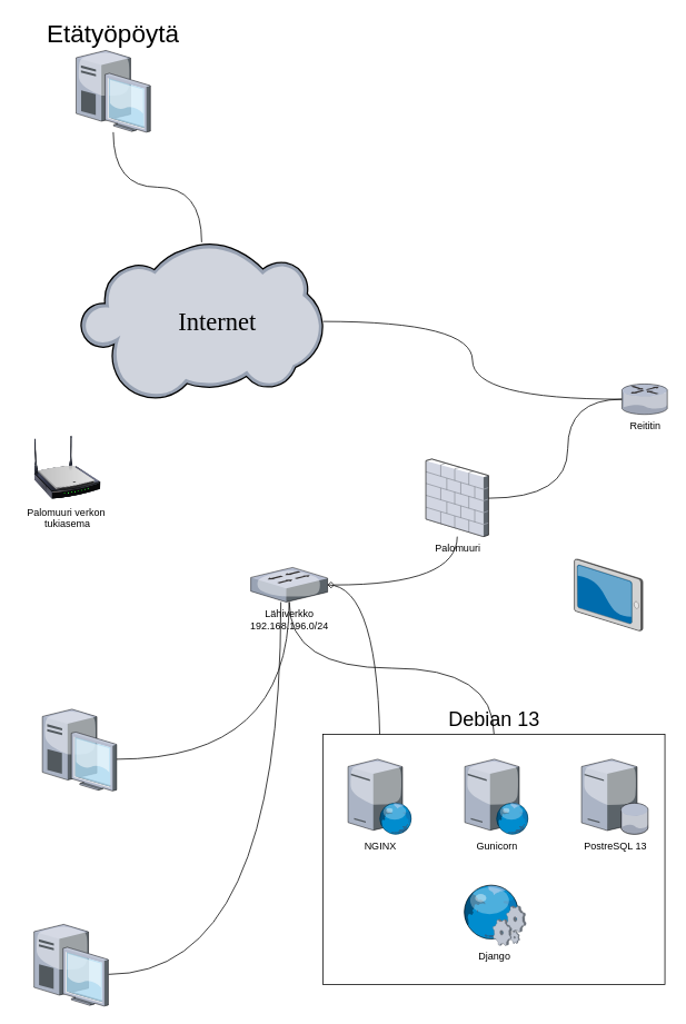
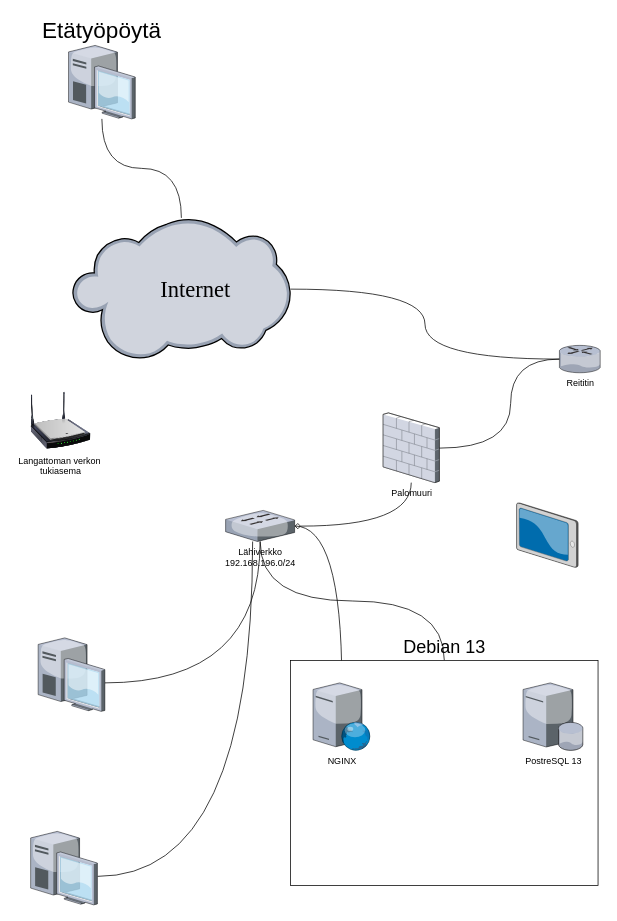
  <mxCell id="0" />
  <mxCell id="1" parent="0" />
  <mxCell id="2" style="edgeStyle=orthogonalEdgeStyle;rounded=0;orthogonalLoop=1;jettySize=auto;html=1;endArrow=none;endFill=0;curved=1;" edge="1" parent="1" source="4" target="7"><mxGeometry relative="1" as="geometry" /></mxCell>
  <mxCell id="3" value="" style="group" vertex="1" connectable="0" parent="1"><mxGeometry x="20" y="20" width="230" height="138" as="geometry" /></mxCell>
  <mxCell id="4" value="" style="verticalLabelPosition=bottom;sketch=0;aspect=fixed;html=1;verticalAlign=top;strokeColor=none;align=center;outlineConnect=0;shape=mxgraph.citrix.desktop;" vertex="1" parent="3"><mxGeometry x="70.5" y="40" width="89" height="98" as="geometry" /></mxCell>
  <mxCell id="5" value="&lt;font style=&quot;font-size: 30px;&quot;&gt;Etätyöpöytä&lt;/font&gt;" style="text;html=1;align=center;verticalAlign=middle;whiteSpace=wrap;rounded=0;" vertex="1" parent="3"><mxGeometry width="230" height="40" as="geometry" /></mxCell>
  <mxCell id="6" value="" style="group" vertex="1" connectable="0" parent="1"><mxGeometry x="95.43" y="290" width="291.13" height="190" as="geometry" /></mxCell>
  <mxCell id="7" value="" style="verticalLabelPosition=bottom;sketch=0;aspect=fixed;html=1;verticalAlign=top;strokeColor=none;align=center;outlineConnect=0;shape=mxgraph.citrix.cloud;" vertex="1" parent="6"><mxGeometry width="291.13" height="190" as="geometry" /></mxCell>
  <mxCell id="8" value="&lt;font style=&quot;font-size: 30px;&quot;&gt;Internet&lt;/font&gt;" style="text;html=1;align=center;verticalAlign=middle;whiteSpace=wrap;rounded=0;fontFamily=Comic Sans MS;" vertex="1" parent="6"><mxGeometry x="50" y="80" width="230" height="30" as="geometry" /></mxCell>
  <mxCell id="9" style="edgeStyle=orthogonalEdgeStyle;rounded=0;orthogonalLoop=1;jettySize=auto;html=1;endArrow=diamond;endFill=0;curved=1;" edge="1" parent="1" source="10" target="14"><mxGeometry relative="1" as="geometry"><Array as="points"><mxPoint x="548" y="701" /></Array></mxGeometry></mxCell>
  <mxCell id="10" value="Palomuuri" style="verticalLabelPosition=bottom;sketch=0;aspect=fixed;html=1;verticalAlign=top;strokeColor=none;align=center;outlineConnect=0;shape=mxgraph.citrix.firewall;" vertex="1" parent="1"><mxGeometry x="510" y="550" width="75" height="93" as="geometry" /></mxCell>
  <mxCell id="11" style="edgeStyle=orthogonalEdgeStyle;rounded=0;orthogonalLoop=1;jettySize=auto;html=1;endArrow=none;endFill=0;curved=1;" edge="1" parent="1" source="14" target="21"><mxGeometry relative="1" as="geometry" /></mxCell>
  <mxCell id="12" style="edgeStyle=orthogonalEdgeStyle;rounded=0;orthogonalLoop=1;jettySize=auto;html=1;endArrow=none;endFill=0;curved=1;" edge="1" parent="1" source="14" target="26"><mxGeometry relative="1" as="geometry"><Array as="points"><mxPoint x="346" y="910" /></Array></mxGeometry></mxCell>
  <mxCell id="13" style="edgeStyle=orthogonalEdgeStyle;rounded=0;orthogonalLoop=1;jettySize=auto;html=1;endArrow=none;endFill=0;curved=1;" edge="1" parent="1" source="14" target="20"><mxGeometry relative="1" as="geometry" /></mxCell>
  <mxCell id="14" value="Lähiverkko&lt;div&gt;192.168.196.0/24&lt;/div&gt;" style="verticalLabelPosition=bottom;sketch=0;aspect=fixed;html=1;verticalAlign=top;strokeColor=none;align=center;outlineConnect=0;shape=mxgraph.citrix.switch;" vertex="1" parent="1"><mxGeometry x="300" y="680" width="92" height="41.5" as="geometry" /></mxCell>
  <mxCell id="15" style="edgeStyle=orthogonalEdgeStyle;rounded=0;orthogonalLoop=1;jettySize=auto;html=1;endArrow=none;endFill=0;curved=1;" edge="1" parent="1" source="16" target="10"><mxGeometry relative="1" as="geometry"><Array as="points"><mxPoint x="680" y="597" /></Array></mxGeometry></mxCell>
  <mxCell id="16" value="Reititin" style="verticalLabelPosition=bottom;sketch=0;aspect=fixed;html=1;verticalAlign=top;strokeColor=none;align=center;outlineConnect=0;shape=mxgraph.citrix.router;" vertex="1" parent="1"><mxGeometry x="745" y="460" width="55" height="36.5" as="geometry" /></mxCell>
  <mxCell id="17" value="" style="verticalLabelPosition=bottom;sketch=0;aspect=fixed;html=1;verticalAlign=top;strokeColor=none;align=center;outlineConnect=0;shape=mxgraph.citrix.tablet_2;" vertex="1" parent="1"><mxGeometry x="688" y="670" width="82" height="86" as="geometry" /></mxCell>
- <mxCell id="18" value="Palomuuri verkon&amp;nbsp;&lt;div&gt;tukiasema&lt;/div&gt;" style="image;html=1;image=img/lib/clip_art/networking/Wireless_Router_N_128x128.png" vertex="1" parent="1"><mxGeometry x="40" y="520" width="80" height="80" as="geometry" /></mxCell>
+ <mxCell id="18" value="Langattoman verkon&amp;nbsp;&lt;div&gt;tukiasema&lt;/div&gt;" style="image;html=1;image=img/lib/clip_art/networking/Wireless_Router_N_128x128.png" vertex="1" parent="1"><mxGeometry x="40" y="520" width="80" height="80" as="geometry" /></mxCell>
  <mxCell id="19" value="" style="group;fillColor=none;gradientColor=none;" vertex="1" connectable="0" parent="1"><mxGeometry x="386.56" y="880" width="410" height="300" as="geometry" /></mxCell>
  <mxCell id="20" value="Debian 13" style="rounded=0;whiteSpace=wrap;html=1;fontSize=24;spacing=2;spacingBottom=0;labelPosition=center;verticalLabelPosition=top;align=center;verticalAlign=bottom;" vertex="1" parent="19"><mxGeometry width="410" height="300" as="geometry" /></mxCell>
  <mxCell id="21" value="NGINX" style="verticalLabelPosition=bottom;sketch=0;aspect=fixed;html=1;verticalAlign=top;strokeColor=none;align=center;outlineConnect=0;shape=mxgraph.citrix.web_server;" vertex="1" parent="19"><mxGeometry x="30" y="30" width="76.5" height="90" as="geometry" /></mxCell>
  <mxCell id="22" value="PostreSQL 13" style="verticalLabelPosition=bottom;sketch=0;aspect=fixed;html=1;verticalAlign=top;strokeColor=none;align=center;outlineConnect=0;shape=mxgraph.citrix.database_server;" vertex="1" parent="19"><mxGeometry x="310" y="30" width="80" height="90" as="geometry" /></mxCell>
- <mxCell id="23" value="Django" style="verticalLabelPosition=bottom;sketch=0;aspect=fixed;html=1;verticalAlign=top;strokeColor=none;align=center;outlineConnect=0;shape=mxgraph.citrix.web_service;" vertex="1" parent="19"><mxGeometry x="166.5" y="180.0" width="77" height="73.33" as="geometry" /></mxCell>
- <mxCell id="24" value="Gunicorn" style="verticalLabelPosition=bottom;sketch=0;aspect=fixed;html=1;verticalAlign=top;strokeColor=none;align=center;outlineConnect=0;shape=mxgraph.citrix.web_server;" vertex="1" parent="19"><mxGeometry x="170" y="30" width="76.5" height="90" as="geometry" /></mxCell>
  <mxCell id="25" style="edgeStyle=orthogonalEdgeStyle;rounded=0;orthogonalLoop=1;jettySize=auto;html=1;endArrow=none;endFill=0;curved=1;" edge="1" parent="1" source="7" target="16"><mxGeometry relative="1" as="geometry" /></mxCell>
  <mxCell id="26" value="" style="verticalLabelPosition=bottom;sketch=0;aspect=fixed;html=1;verticalAlign=top;strokeColor=none;align=center;outlineConnect=0;shape=mxgraph.citrix.desktop;" vertex="1" parent="1"><mxGeometry x="50" y="850" width="89" height="98" as="geometry" /></mxCell>
  <mxCell id="27" style="edgeStyle=orthogonalEdgeStyle;rounded=0;orthogonalLoop=1;jettySize=auto;html=1;endArrow=none;endFill=0;curved=1;" edge="1" parent="1" target="28" source="14"><mxGeometry relative="1" as="geometry"><mxPoint x="336" y="980" as="sourcePoint" /><Array as="points"><mxPoint x="336" y="1168" /></Array></mxGeometry></mxCell>
  <mxCell id="28" value="" style="verticalLabelPosition=bottom;sketch=0;aspect=fixed;html=1;verticalAlign=top;strokeColor=none;align=center;outlineConnect=0;shape=mxgraph.citrix.desktop;" vertex="1" parent="1"><mxGeometry x="40" y="1108" width="89" height="98" as="geometry" /></mxCell>
